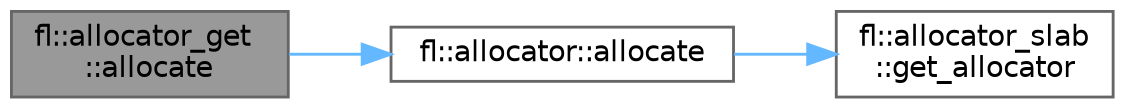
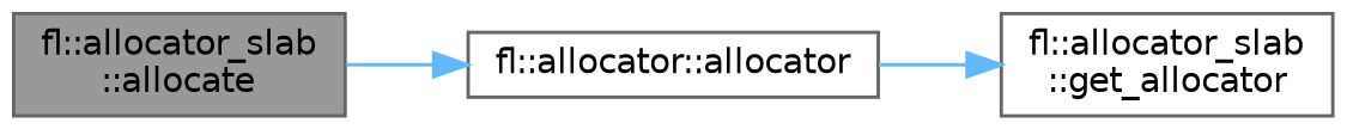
  digraph {
    rankdir=LR
    node [color=grey40 fillcolor=white fontname=Helvetica fontsize=10 shape=box style=filled]
    edge [color=steelblue1 fontname=Helvetica fontsize=10 labelfontname=Helvetica labelfontsize=10 style=solid]
-   n1 [color=gray40 fillcolor=grey60 fontcolor=black height=0.2 label="fl::allocator_get\l::allocate" width=0.4]
-   n2 [height=0.2 label="fl::allocator::allocate" width=0.4]
+   n1 [color=gray40 fillcolor=grey60 fontcolor=black height=0.2 label="fl::allocator_slab\l::allocate" width=0.4]
+   n2 [height=0.2 label="fl::allocator::allocator" width=0.4]
    n3 [height=0.2 label="fl::allocator_slab\l::get_allocator" width=0.4]
    n1 -> n2
    n2 -> n3
  }
